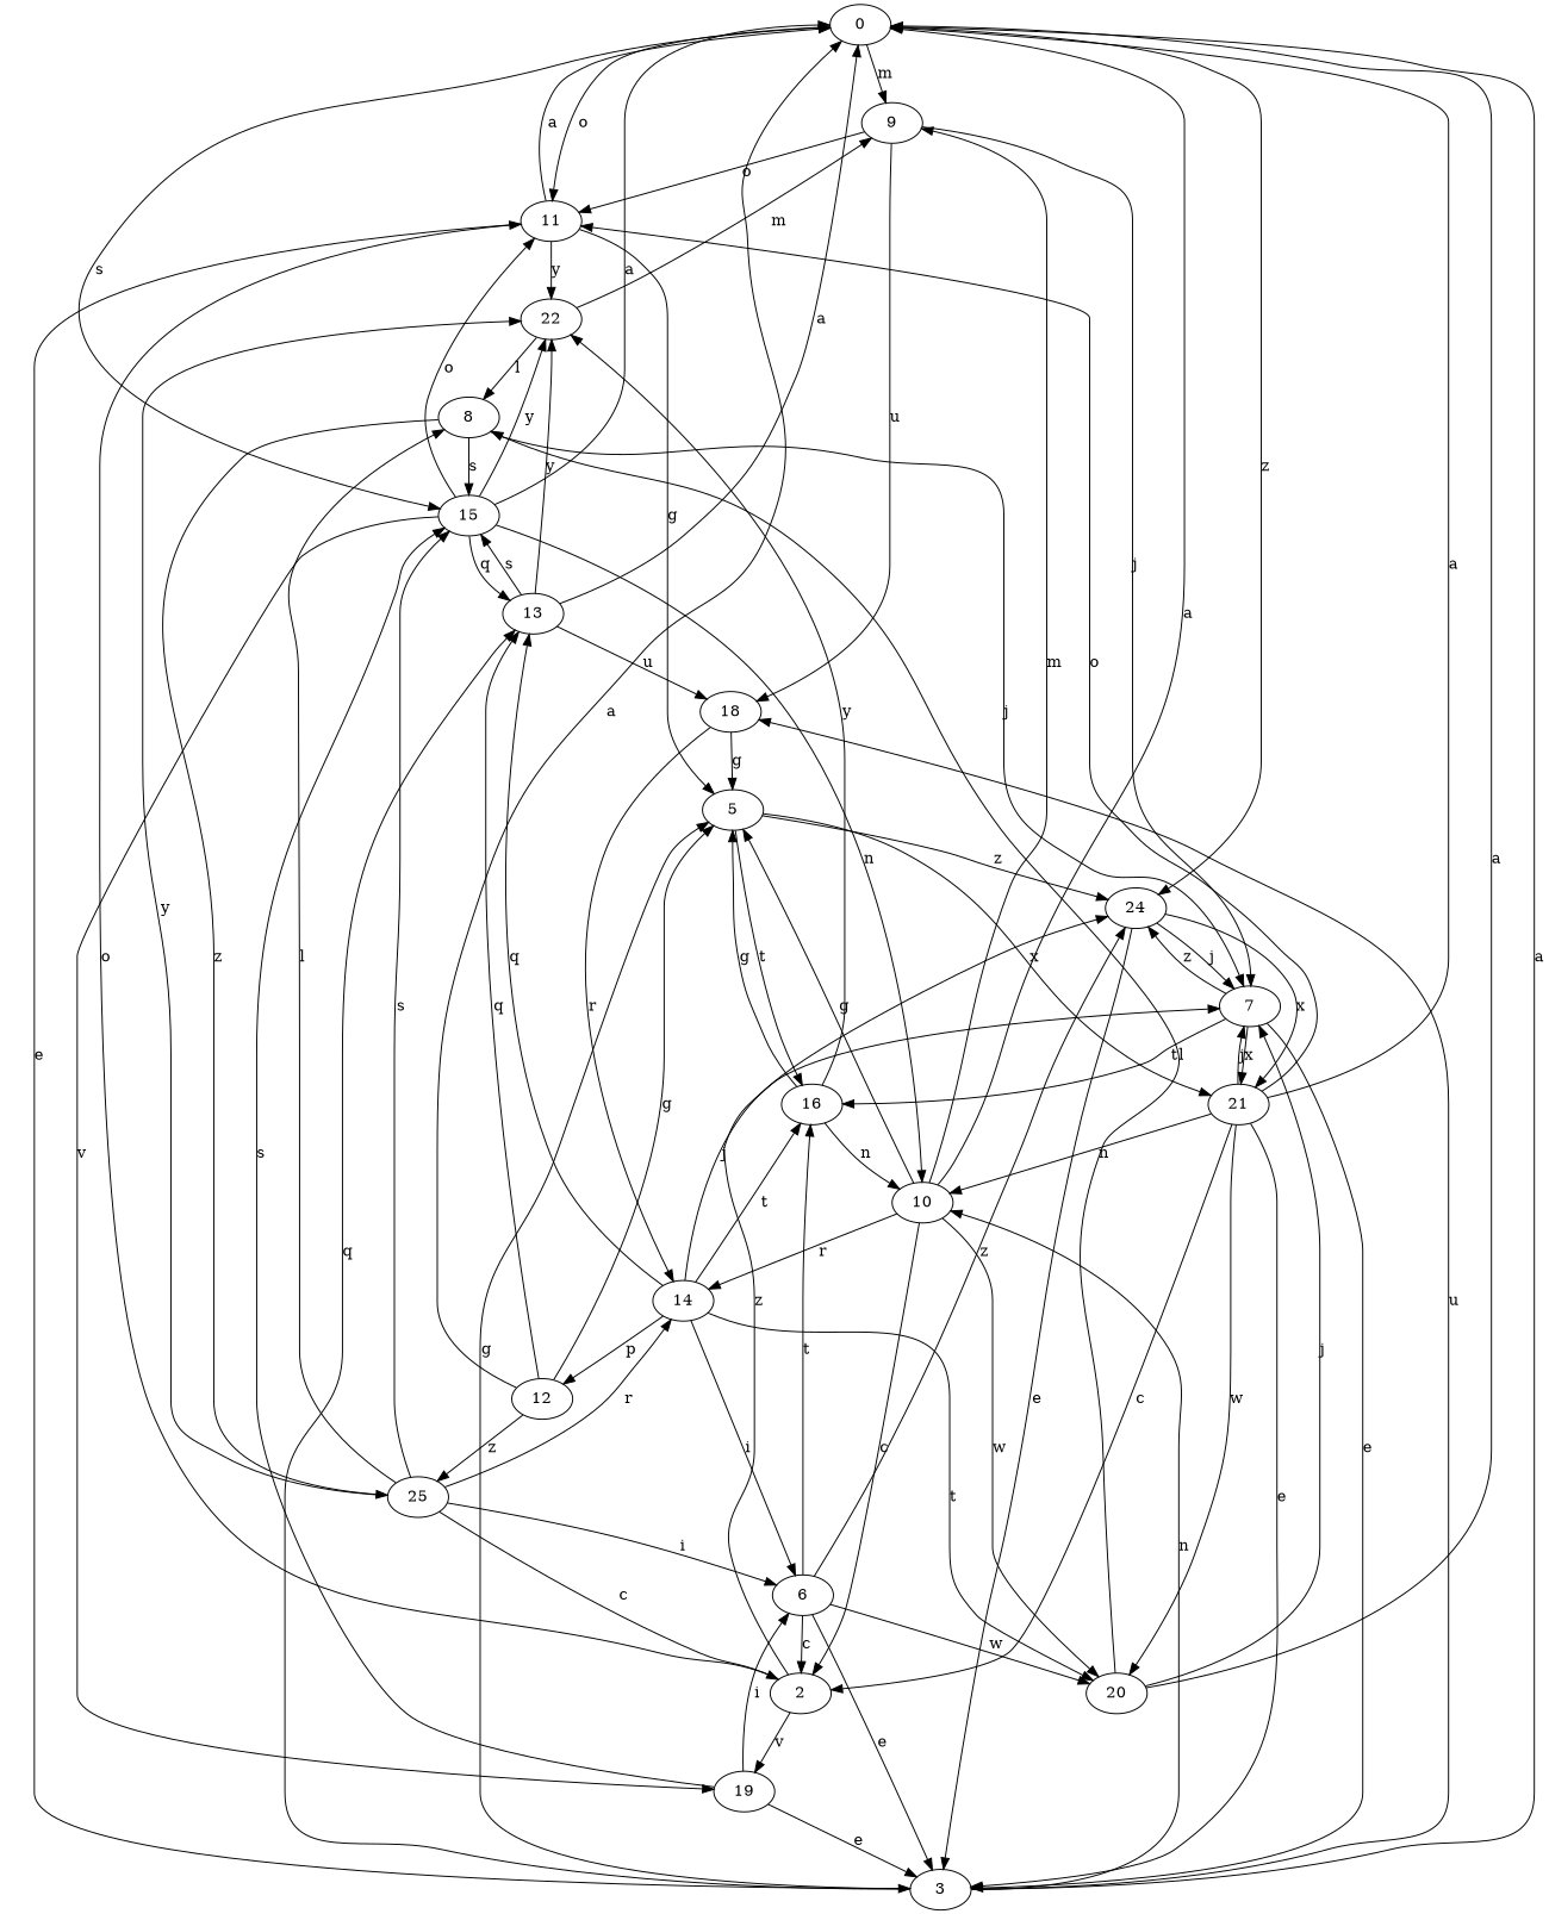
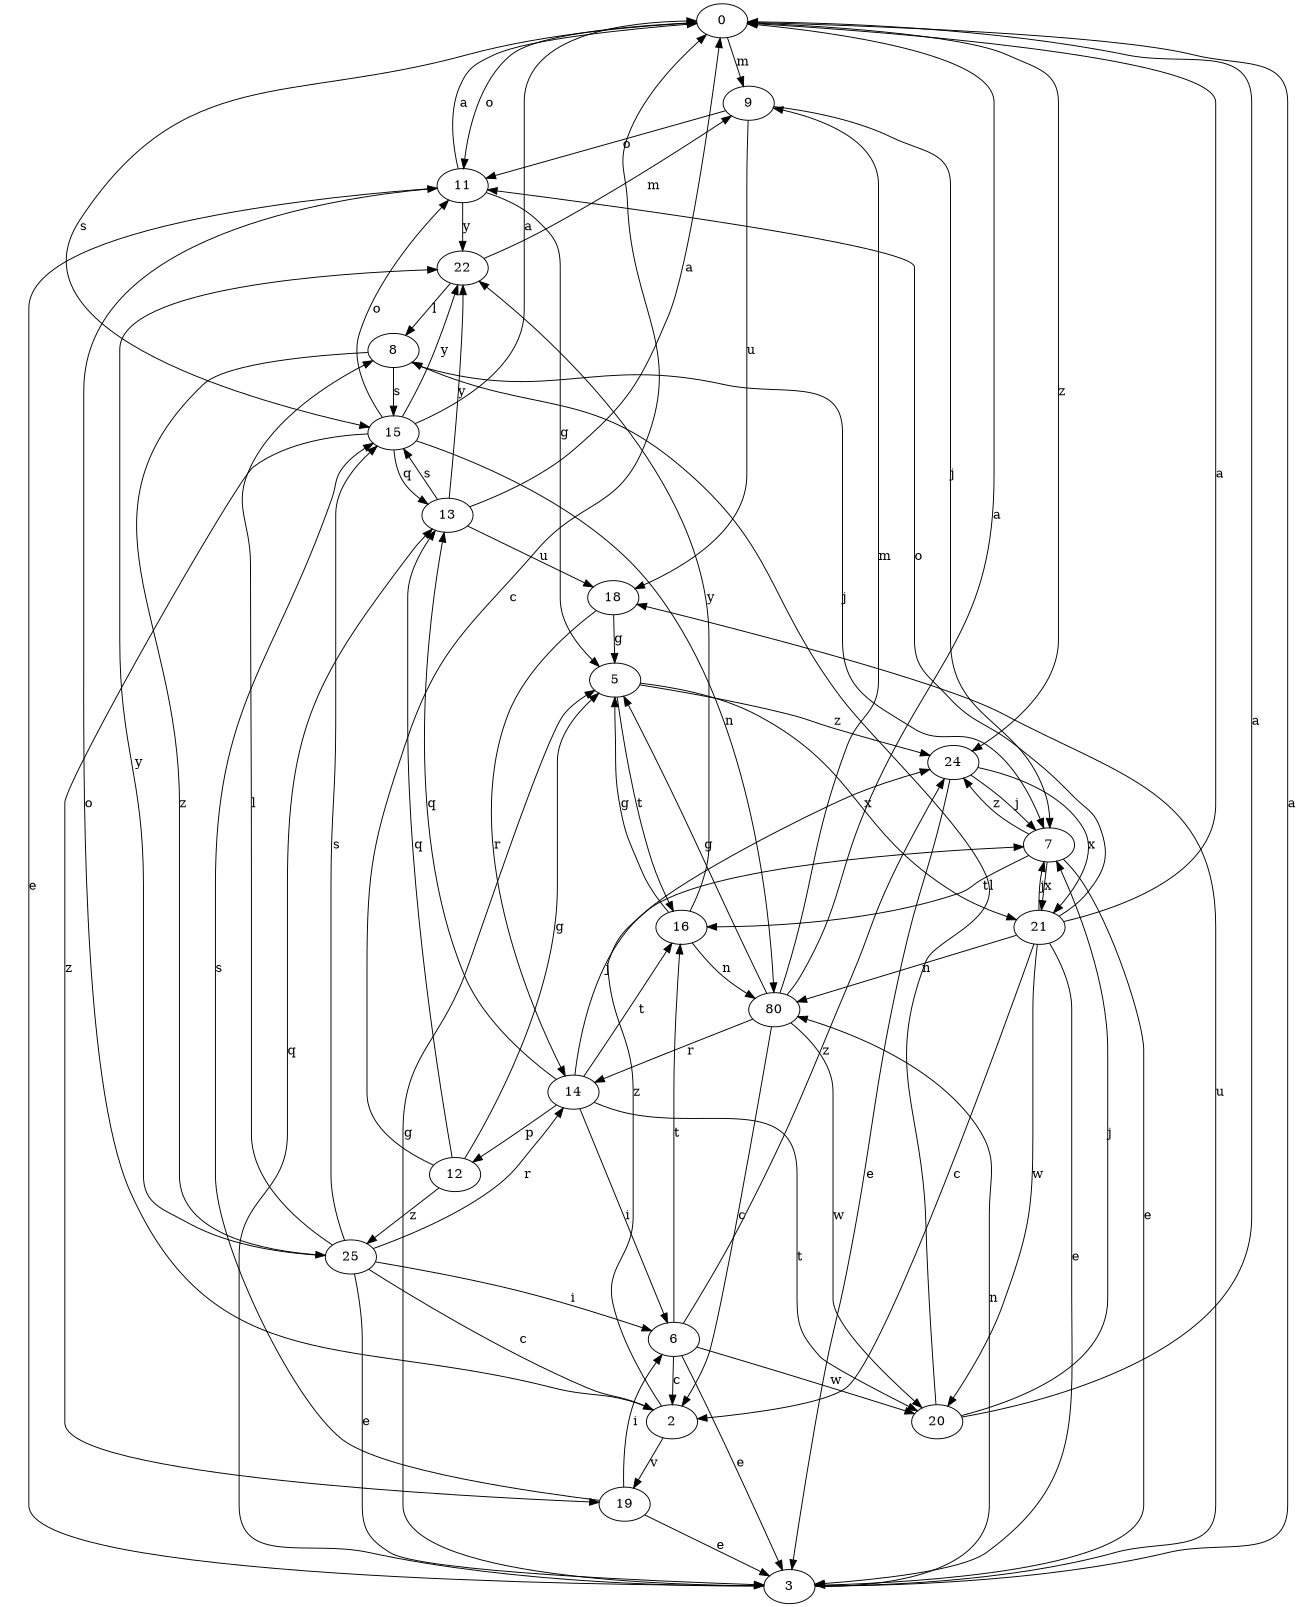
  strict digraph {
    0
    9
    11
    15
    24
    18
    7
    3
    5
    22
    19
-   10
+   10 [label=80]
    13
    21
    2
    6
    16
    20
    14
    8
    25
    12
    0 -> 9 [label=m]
    0 -> 11 [label=o]
    0 -> 15 [label=s]
    0 -> 24 [label=z]
    9 -> 11 [label=o]
    9 -> 18 [label=u]
    9 -> 7 [label=j]
    11 -> 0 [label=a]
    11 -> 3 [label=e]
    11 -> 5 [label=g]
    11 -> 22 [label=y]
    15 -> 0 [label=a]
    15 -> 11 [label=o]
    15 -> 22 [label=y]
-   15 -> 19 [label=v]
+   15 -> 19 [label=z]
    15 -> 10 [label=n]
    15 -> 13 [label=q]
    24 -> 7 [label=j]
    24 -> 3 [label=e]
    24 -> 21 [label=x]
    18 -> 5 [label=g]
    18 -> 14 [label=r]
    7 -> 24 [label=z]
    7 -> 3 [label=e]
    7 -> 21 [label=x]
    7 -> 16 [label=t]
    3 -> 0 [label=a]
    3 -> 18 [label=u]
    3 -> 5 [label=g]
    3 -> 10 [label=n]
    3 -> 13 [label=q]
    5 -> 24 [label=z]
    5 -> 21 [label=x]
    5 -> 16 [label=t]
    22 -> 9 [label=m]
    22 -> 8 [label=l]
    19 -> 15 [label=s]
    19 -> 3 [label=e]
    19 -> 6 [label=i]
    10 -> 0 [label=a]
    10 -> 9 [label=m]
    10 -> 5 [label=g]
    10 -> 2 [label=c]
    10 -> 20 [label=w]
    10 -> 14 [label=r]
    13 -> 0 [label=a]
    13 -> 15 [label=s]
    13 -> 18 [label=u]
    13 -> 22 [label=y]
    21 -> 0 [label=a]
    21 -> 11 [label=o]
    21 -> 7 [label=j]
    21 -> 3 [label=e]
    21 -> 10 [label=n]
    21 -> 2 [label=c]
    21 -> 20 [label=w]
    2 -> 11 [label=o]
    2 -> 24 [label=z]
    2 -> 19 [label=v]
    6 -> 24 [label=z]
    6 -> 3 [label=e]
    6 -> 2 [label=c]
    6 -> 16 [label=t]
    6 -> 20 [label=w]
    16 -> 5 [label=g]
    16 -> 22 [label=y]
    16 -> 10 [label=n]
    20 -> 0 [label=a]
    20 -> 7 [label=j]
    20 -> 8 [label=l]
    14 -> 7 [label=j]
    14 -> 13 [label=q]
    14 -> 6 [label=i]
    14 -> 16 [label=t]
    14 -> 20 [label=t]
    14 -> 12 [label=p]
    8 -> 15 [label=s]
    8 -> 7 [label=j]
    8 -> 25 [label=z]
    25 -> 15 [label=s]
+   25 -> 3 [label=e]
    25 -> 22 [label=y]
    25 -> 2 [label=c]
    25 -> 6 [label=i]
    25 -> 14 [label=r]
    25 -> 8 [label=l]
-   12 -> 0 [label=a]
+   12 -> 0 [label=c]
    12 -> 5 [label=g]
    12 -> 13 [label=q]
    12 -> 25 [label=z]
  }
